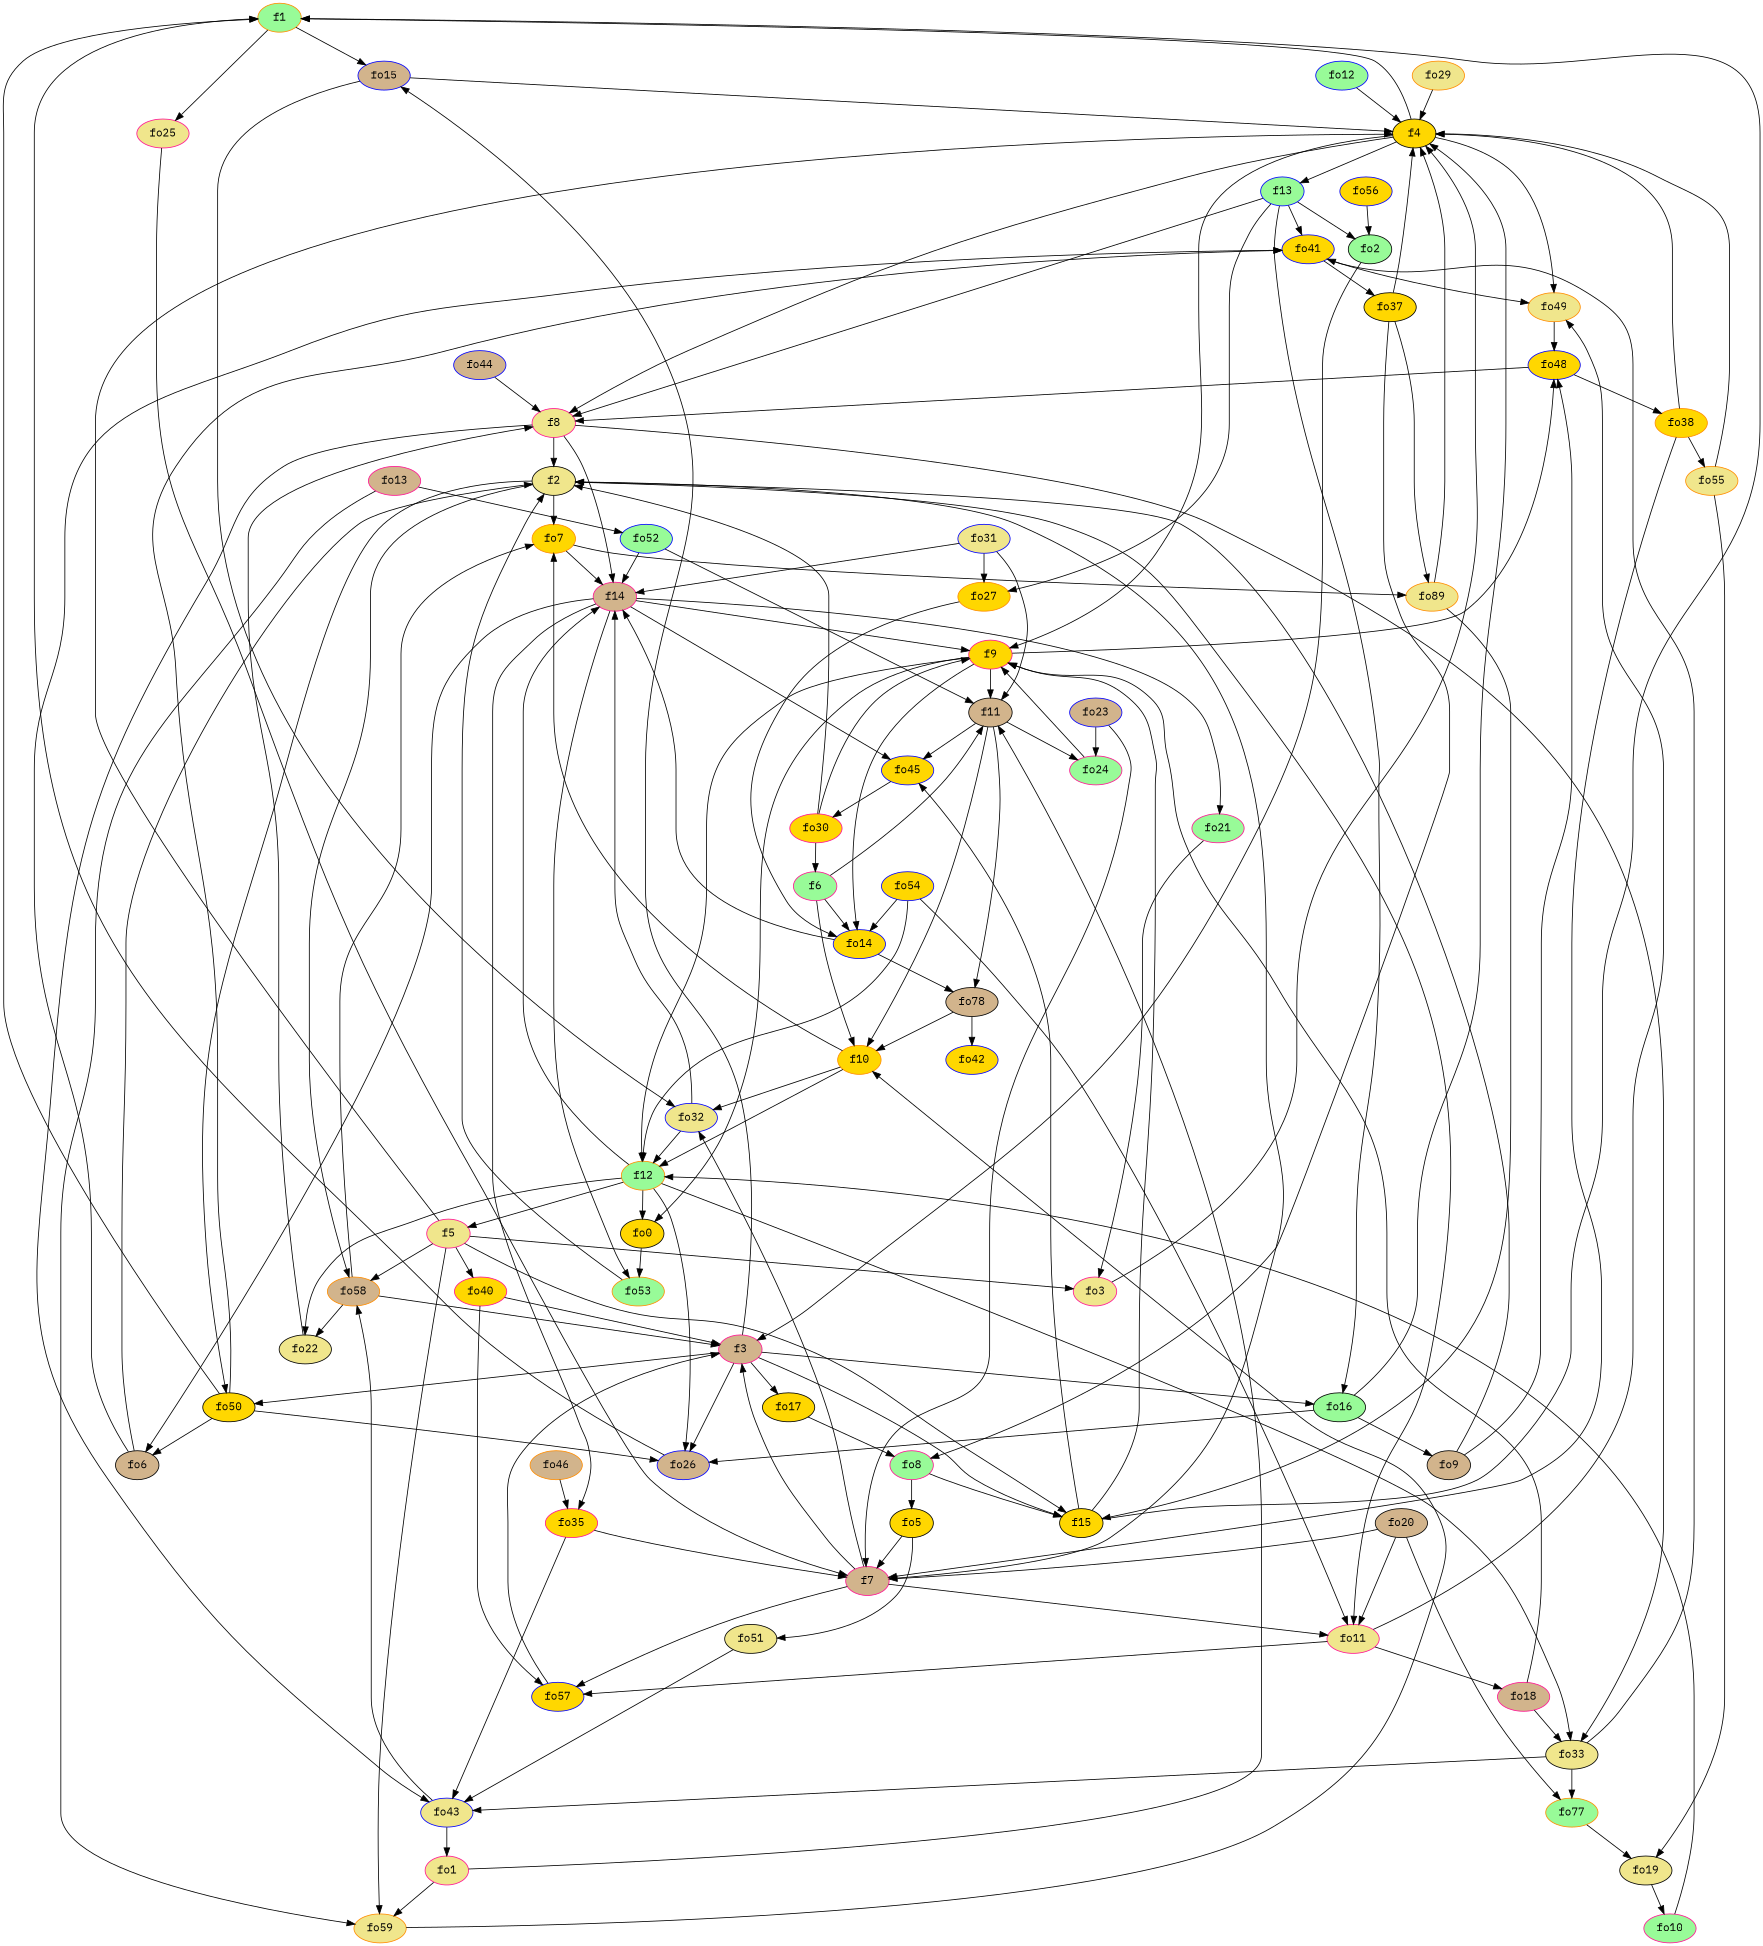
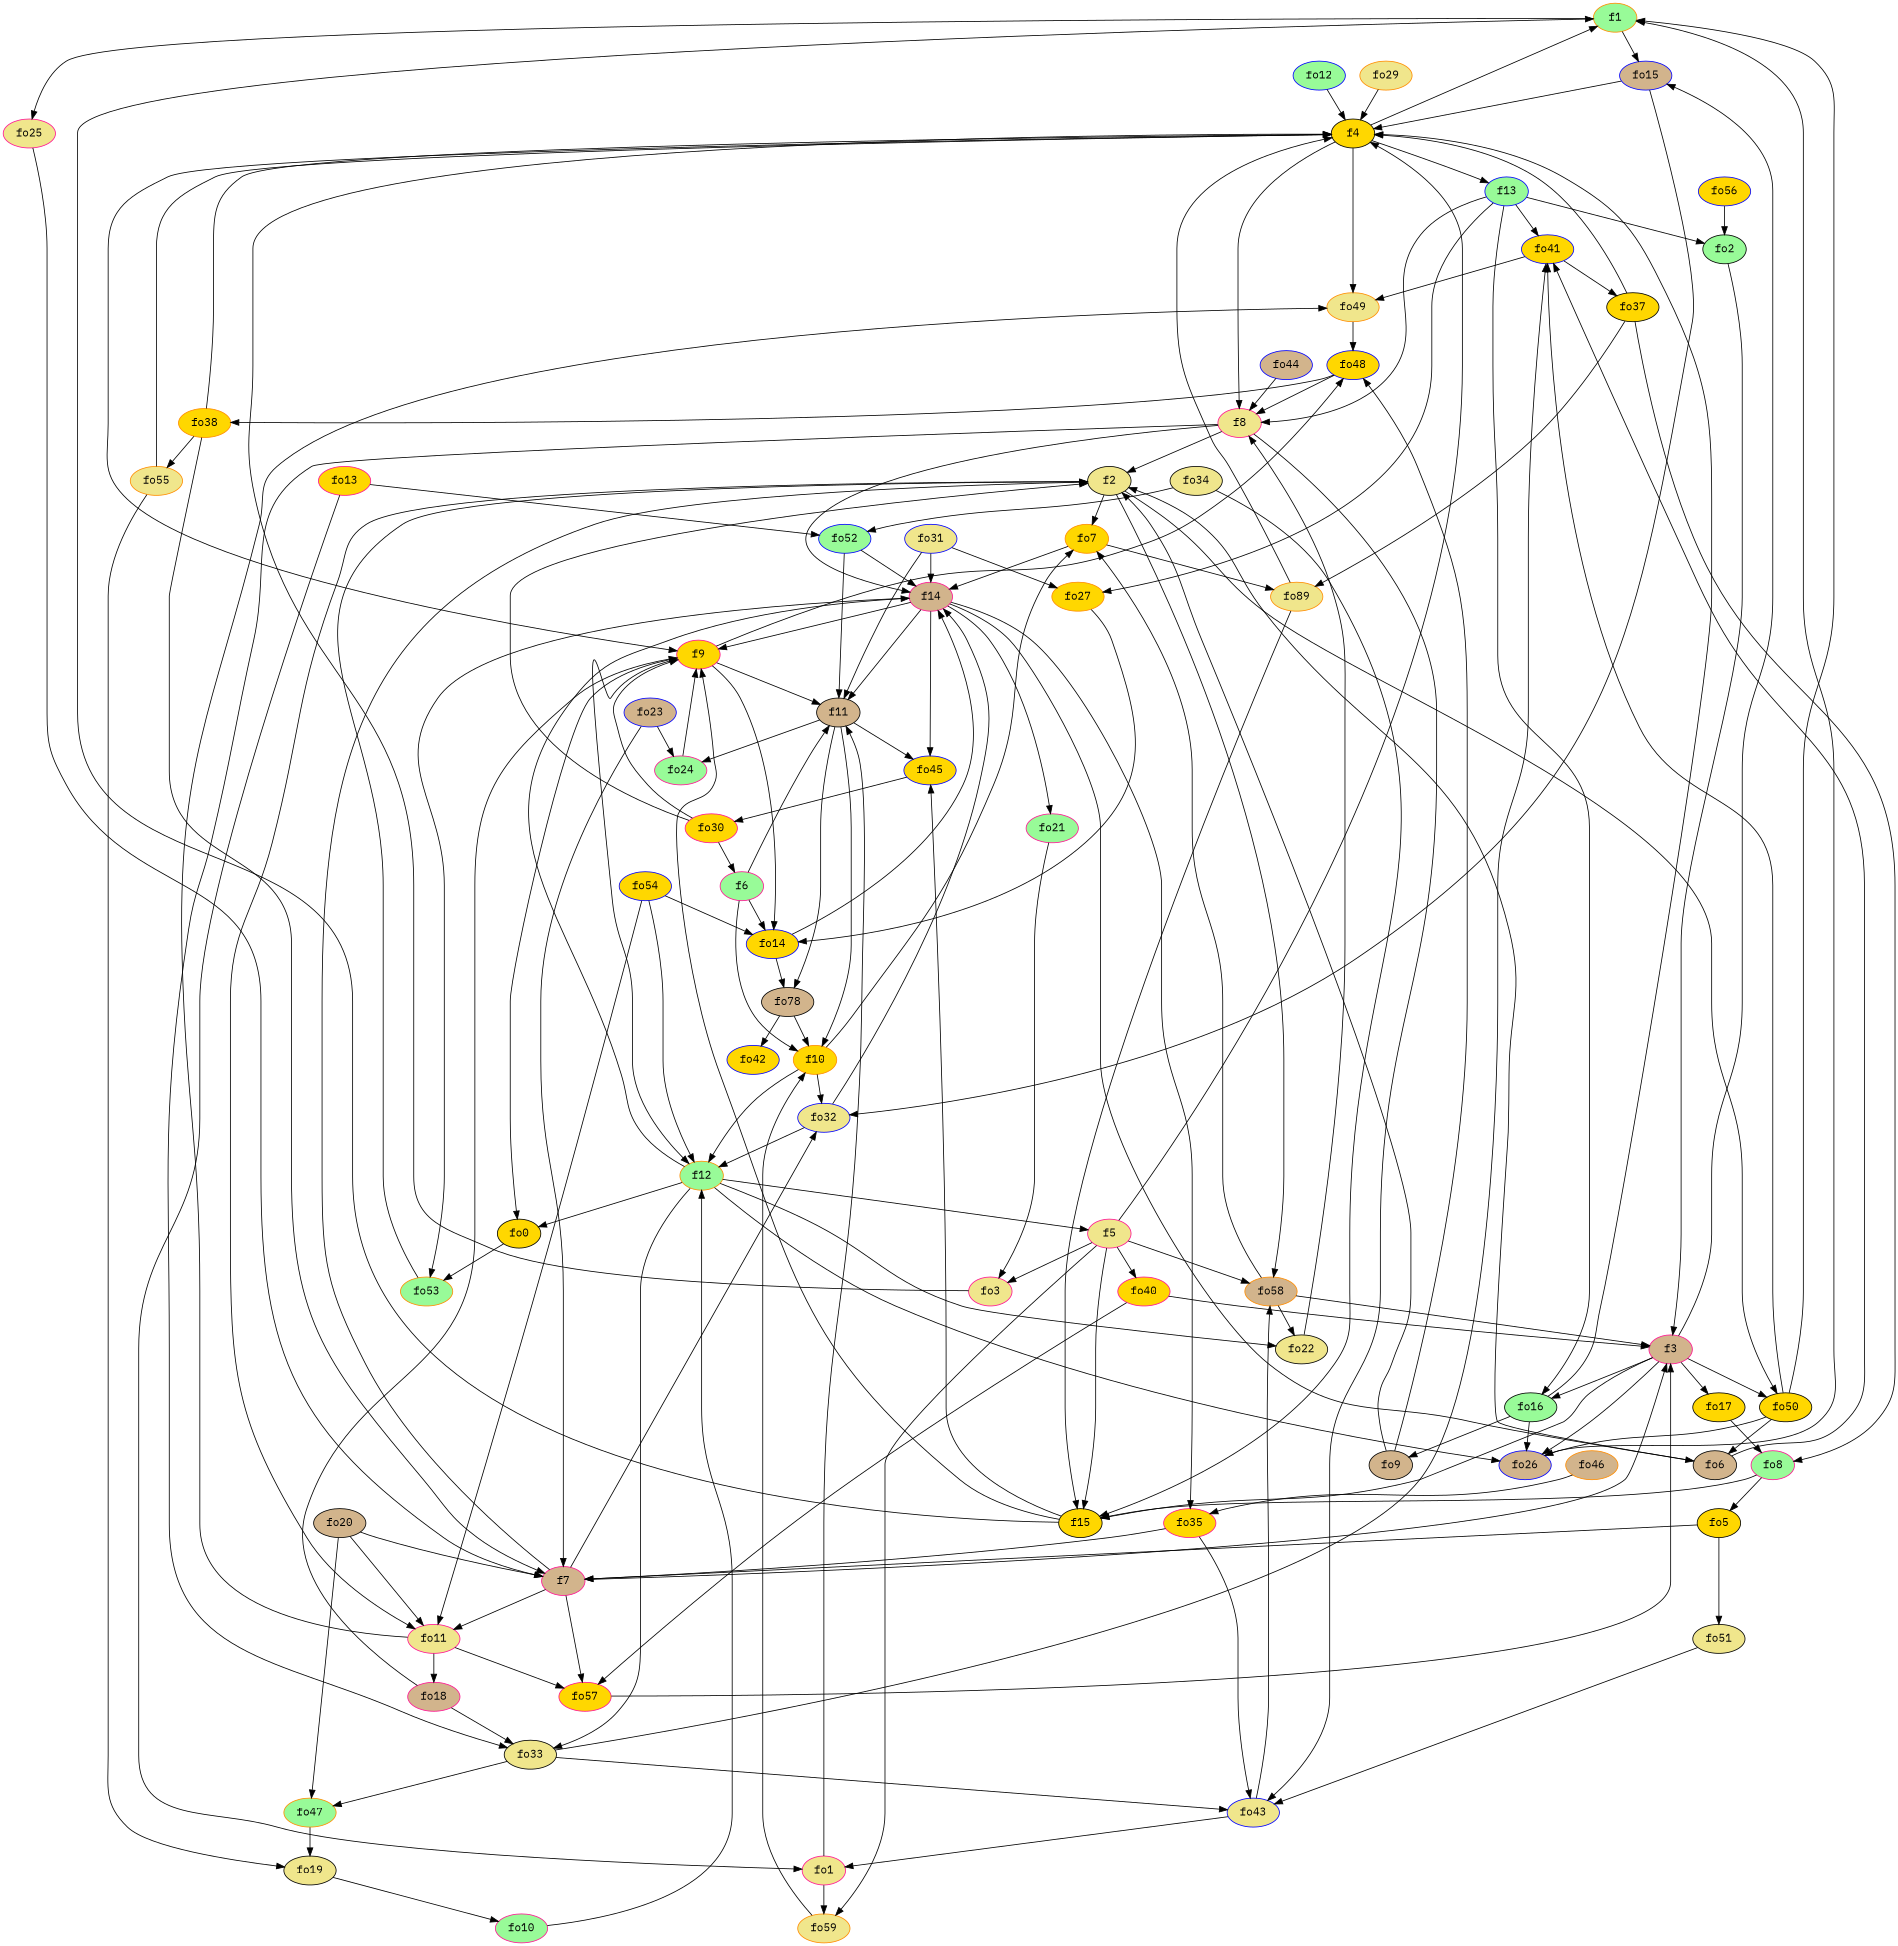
  strict digraph {
    fontname="IBM Plex Mono"
    node [color=deeppink fillcolor=gold fontname="IBM Plex Mono" style=filled]
    edge [fontname="IBM Plex Mono" weight=2]
    f1 [color=darkorange fillcolor=palegreen]
    fo15 [color=blue fillcolor=tan]
    fo25 [fillcolor=khaki]
    f4 [color=black]
    fo32 [color=blue fillcolor=khaki]
    f7 [fillcolor=tan]
    f2 [color=black fillcolor=khaki]
    fo7 [color=darkorange]
    fo11 [fillcolor=khaki]
    fo50 [color=black]
    fo58 [color=darkorange fillcolor=tan]
    f14 [fillcolor=tan]
    n13 [color=darkorange fillcolor=khaki label=fo89]
    fo49 [color=darkorange fillcolor=khaki]
-   fo57 [color=blue]
+   fo57
    fo18 [fillcolor=tan]
    fo26 [color=blue fillcolor=tan]
    fo41 [color=blue]
    fo6 [color=black fillcolor=tan]
    f3 [fillcolor=tan]
    fo22 [color=black fillcolor=khaki]
    f15 [color=black]
    fo16 [color=black fillcolor=palegreen]
    fo17 [color=black]
    f9
    fo45 [color=blue]
    fo9 [color=black fillcolor=tan]
    fo8 [fillcolor=palegreen]
    f8 [fillcolor=khaki]
    f13 [color=blue fillcolor=palegreen]
    fo33 [color=black fillcolor=khaki]
    fo43 [color=blue fillcolor=khaki]
    f11 [color=black fillcolor=tan]
    fo14 [color=blue]
    f12 [color=darkorange fillcolor=palegreen]
    n36 [color=black label=fo0]
    fo48 [color=blue]
    fo2 [color=black fillcolor=palegreen]
    fo27 [color=darkorange]
    f5 [fillcolor=khaki]
    fo3 [fillcolor=khaki]
    fo40
    fo59 [color=darkorange fillcolor=khaki]
    f10 [color=darkorange]
    f6 [fillcolor=palegreen]
    fo24 [fillcolor=palegreen]
    n47 [color=black fillcolor=tan label=fo78]
    fo21 [fillcolor=palegreen]
    fo35
    fo53 [color=darkorange fillcolor=palegreen]
-   fo47 [color=darkorange fillcolor=palegreen label=fo77]
+   fo47 [color=darkorange fillcolor=palegreen]
    fo1 [fillcolor=khaki]
    fo38 [color=darkorange]
    fo42 [color=blue]
    fo30
    fo37 [color=black]
    fo5 [color=black]
    fo51 [color=black fillcolor=khaki]
    fo10 [fillcolor=palegreen]
    fo12 [color=blue fillcolor=palegreen]
-   fo13 [fillcolor=tan]
+   fo13
    fo52 [color=blue fillcolor=palegreen]
    fo19 [color=black fillcolor=khaki]
    fo55 [color=darkorange fillcolor=khaki]
    fo20 [color=black fillcolor=tan]
    fo23 [color=blue fillcolor=tan]
    fo31 [color=blue fillcolor=khaki]
    fo29 [color=darkorange fillcolor=khaki]
+   fo34 [color=black fillcolor=khaki]
    fo44 [color=blue fillcolor=tan]
    fo46 [color=darkorange fillcolor=tan]
    fo54 [color=blue]
    fo56 [color=blue]
    f1 -> fo15
    f1 -> fo25
    fo15 -> f4
    fo15 -> fo32
    fo25 -> f7
    f4 -> f1
    f4 -> fo49
    f4 -> f9
    f4 -> f8
    f4 -> f13
    fo32 -> f14
    fo32 -> f12
    f7 -> fo32
    f7 -> f2
    f7 -> fo11
    f7 -> fo57
    f7 -> f3
    f2 -> fo7
    f2 -> fo11
    f2 -> fo50
    f2 -> fo58
    fo7 -> f14
    fo7 -> n13
    fo11 -> fo49
    fo11 -> fo57
    fo11 -> fo18
    fo50 -> f1
    fo50 -> fo26
    fo50 -> fo41
    fo50 -> fo6
    fo58 -> fo7
    fo58 -> f3
    fo58 -> fo22
    f14 -> fo6
    f14 -> f9
    f14 -> fo45
+   f14 -> f11
    f14 -> fo21
    f14 -> fo35
    f14 -> fo53
    n13 -> f4
    n13 -> f15
    fo49 -> fo48
    fo57 -> f3
    fo18 -> f9
    fo18 -> fo33
    fo26 -> f1
    fo41 -> fo49
    fo41 -> fo37
    fo6 -> f2
    fo6 -> fo41
    f3 -> fo15
    f3 -> fo50
    f3 -> fo26
    f3 -> f15
    f3 -> fo16
    f3 -> fo17
    fo22 -> f8
    f15 -> f1
    f15 -> f9
    f15 -> fo45
    fo16 -> f4
    fo16 -> fo26
    fo16 -> fo9
    fo17 -> fo8
    f9 -> f11
    f9 -> fo14
    f9 -> f12
    f9 -> n36
    f9 -> fo48
    fo45 -> fo30
    fo9 -> f2
    fo9 -> fo48
    fo8 -> f15
    fo8 -> fo5
    f8 -> f2
    f8 -> f14
    f8 -> fo33
    f8 -> fo43
    f13 -> fo41
    f13 -> fo16
    f13 -> f8
    f13 -> fo2
    f13 -> fo27
    fo33 -> fo41
    fo33 -> fo43
    fo33 -> fo47
    fo43 -> fo58
    fo43 -> fo1
    f11 -> fo45
    f11 -> f10
    f11 -> fo24
    f11 -> n47
    fo14 -> f14
    fo14 -> n47
    f12 -> f14
    f12 -> fo26
    f12 -> fo22
    f12 -> fo33
    f12 -> n36
    f12 -> f5
    n36 -> fo53
    fo48 -> f8
    fo48 -> fo38
    fo2 -> f3
    fo27 -> fo14
    f5 -> f4
    f5 -> fo58
    f5 -> f15
    f5 -> fo3
    f5 -> fo40
    f5 -> fo59
    fo3 -> f4
    fo40 -> fo57
    fo40 -> f3
    fo59 -> f10
    f10 -> fo32
    f10 -> fo7
    f10 -> f12
    f6 -> f11
    f6 -> fo14
    f6 -> f10
    fo24 -> f9
    n47 -> f10
    n47 -> fo42
    fo21 -> fo3
    fo35 -> f7
    fo35 -> fo43
    fo53 -> f2
    fo47 -> fo19
    fo1 -> f11
    fo1 -> fo59
    fo38 -> f4
    fo38 -> f7
    fo38 -> fo55
    fo30 -> f2
    fo30 -> f9
    fo30 -> f6
    fo37 -> f4
    fo37 -> n13
    fo37 -> fo8
    fo5 -> f7
    fo5 -> fo51
    fo51 -> fo43
    fo10 -> f12
    fo12 -> f4
-   fo13 -> fo59
+   fo13 -> fo1
    fo13 -> fo52
    fo52 -> f14
    fo52 -> f11
    fo19 -> fo10
    fo55 -> f4
    fo55 -> fo19
    fo20 -> f7
    fo20 -> fo11
    fo20 -> fo47
    fo23 -> f7
    fo23 -> fo24
    fo31 -> f14
    fo31 -> f11
    fo31 -> fo27
    fo29 -> f4
+   fo34 -> f15
+   fo34 -> fo52
    fo44 -> f8
    fo46 -> fo35
    fo54 -> fo11
    fo54 -> fo14
    fo54 -> f12
    fo56 -> fo2
  }
